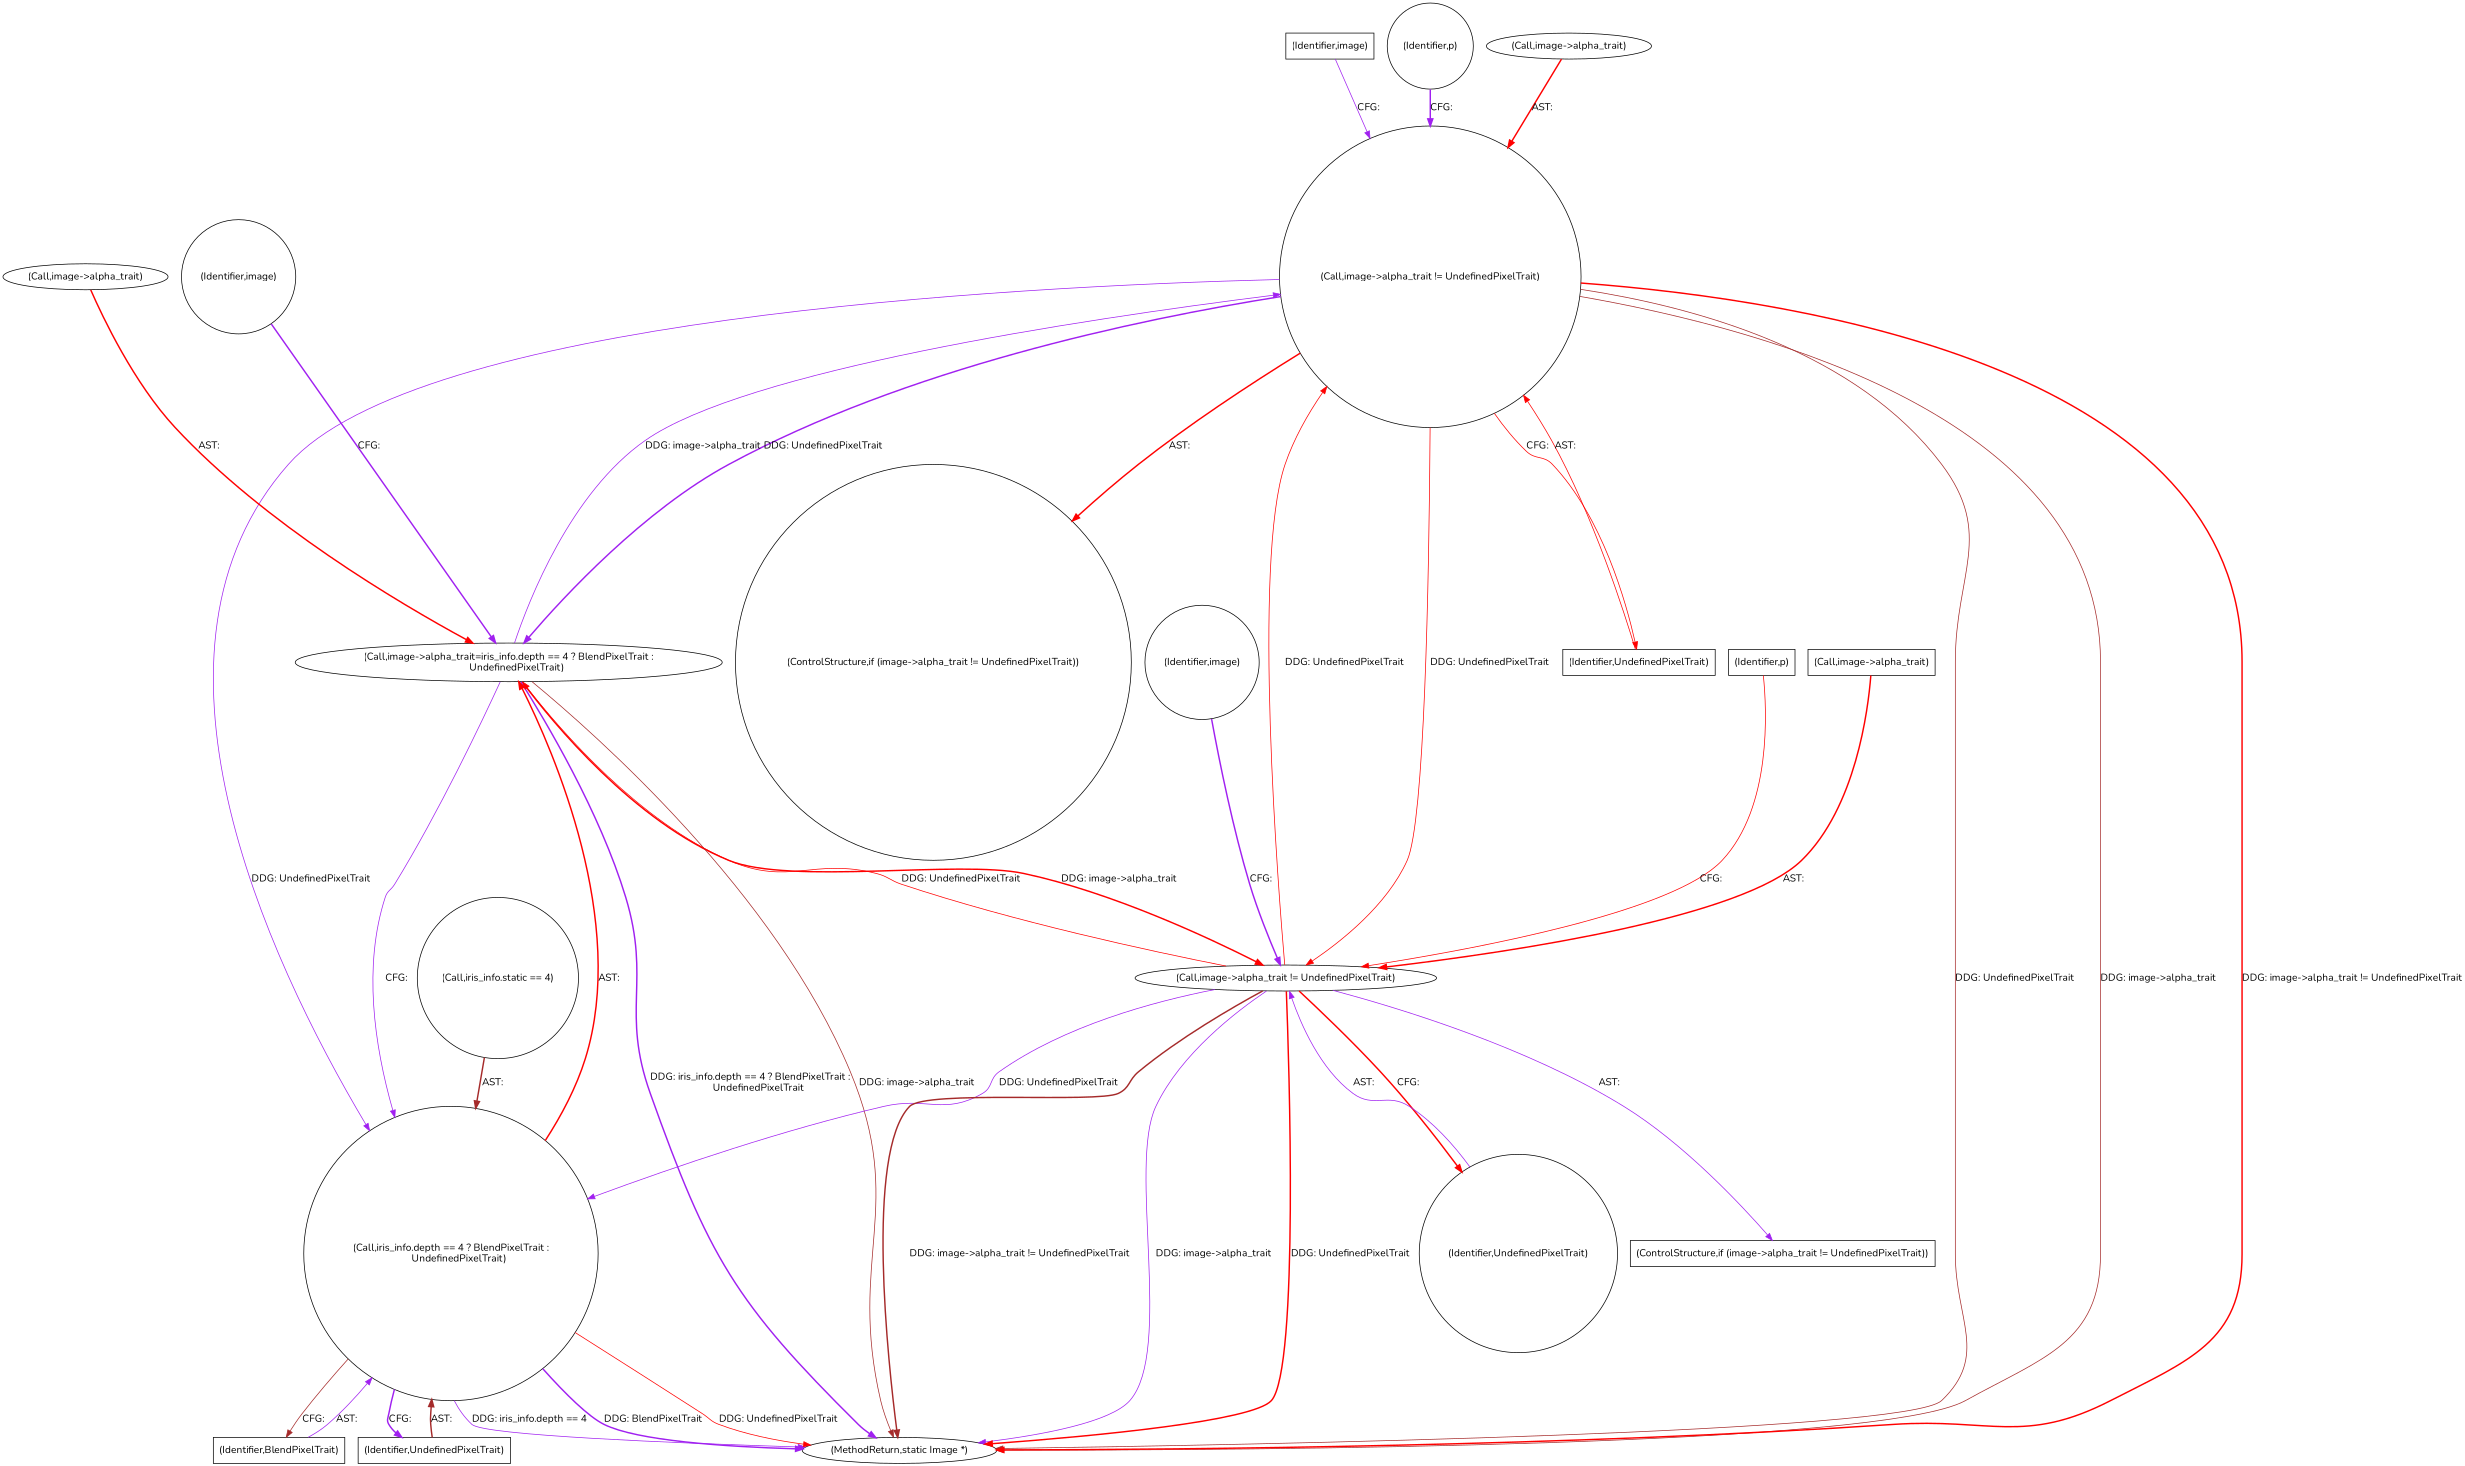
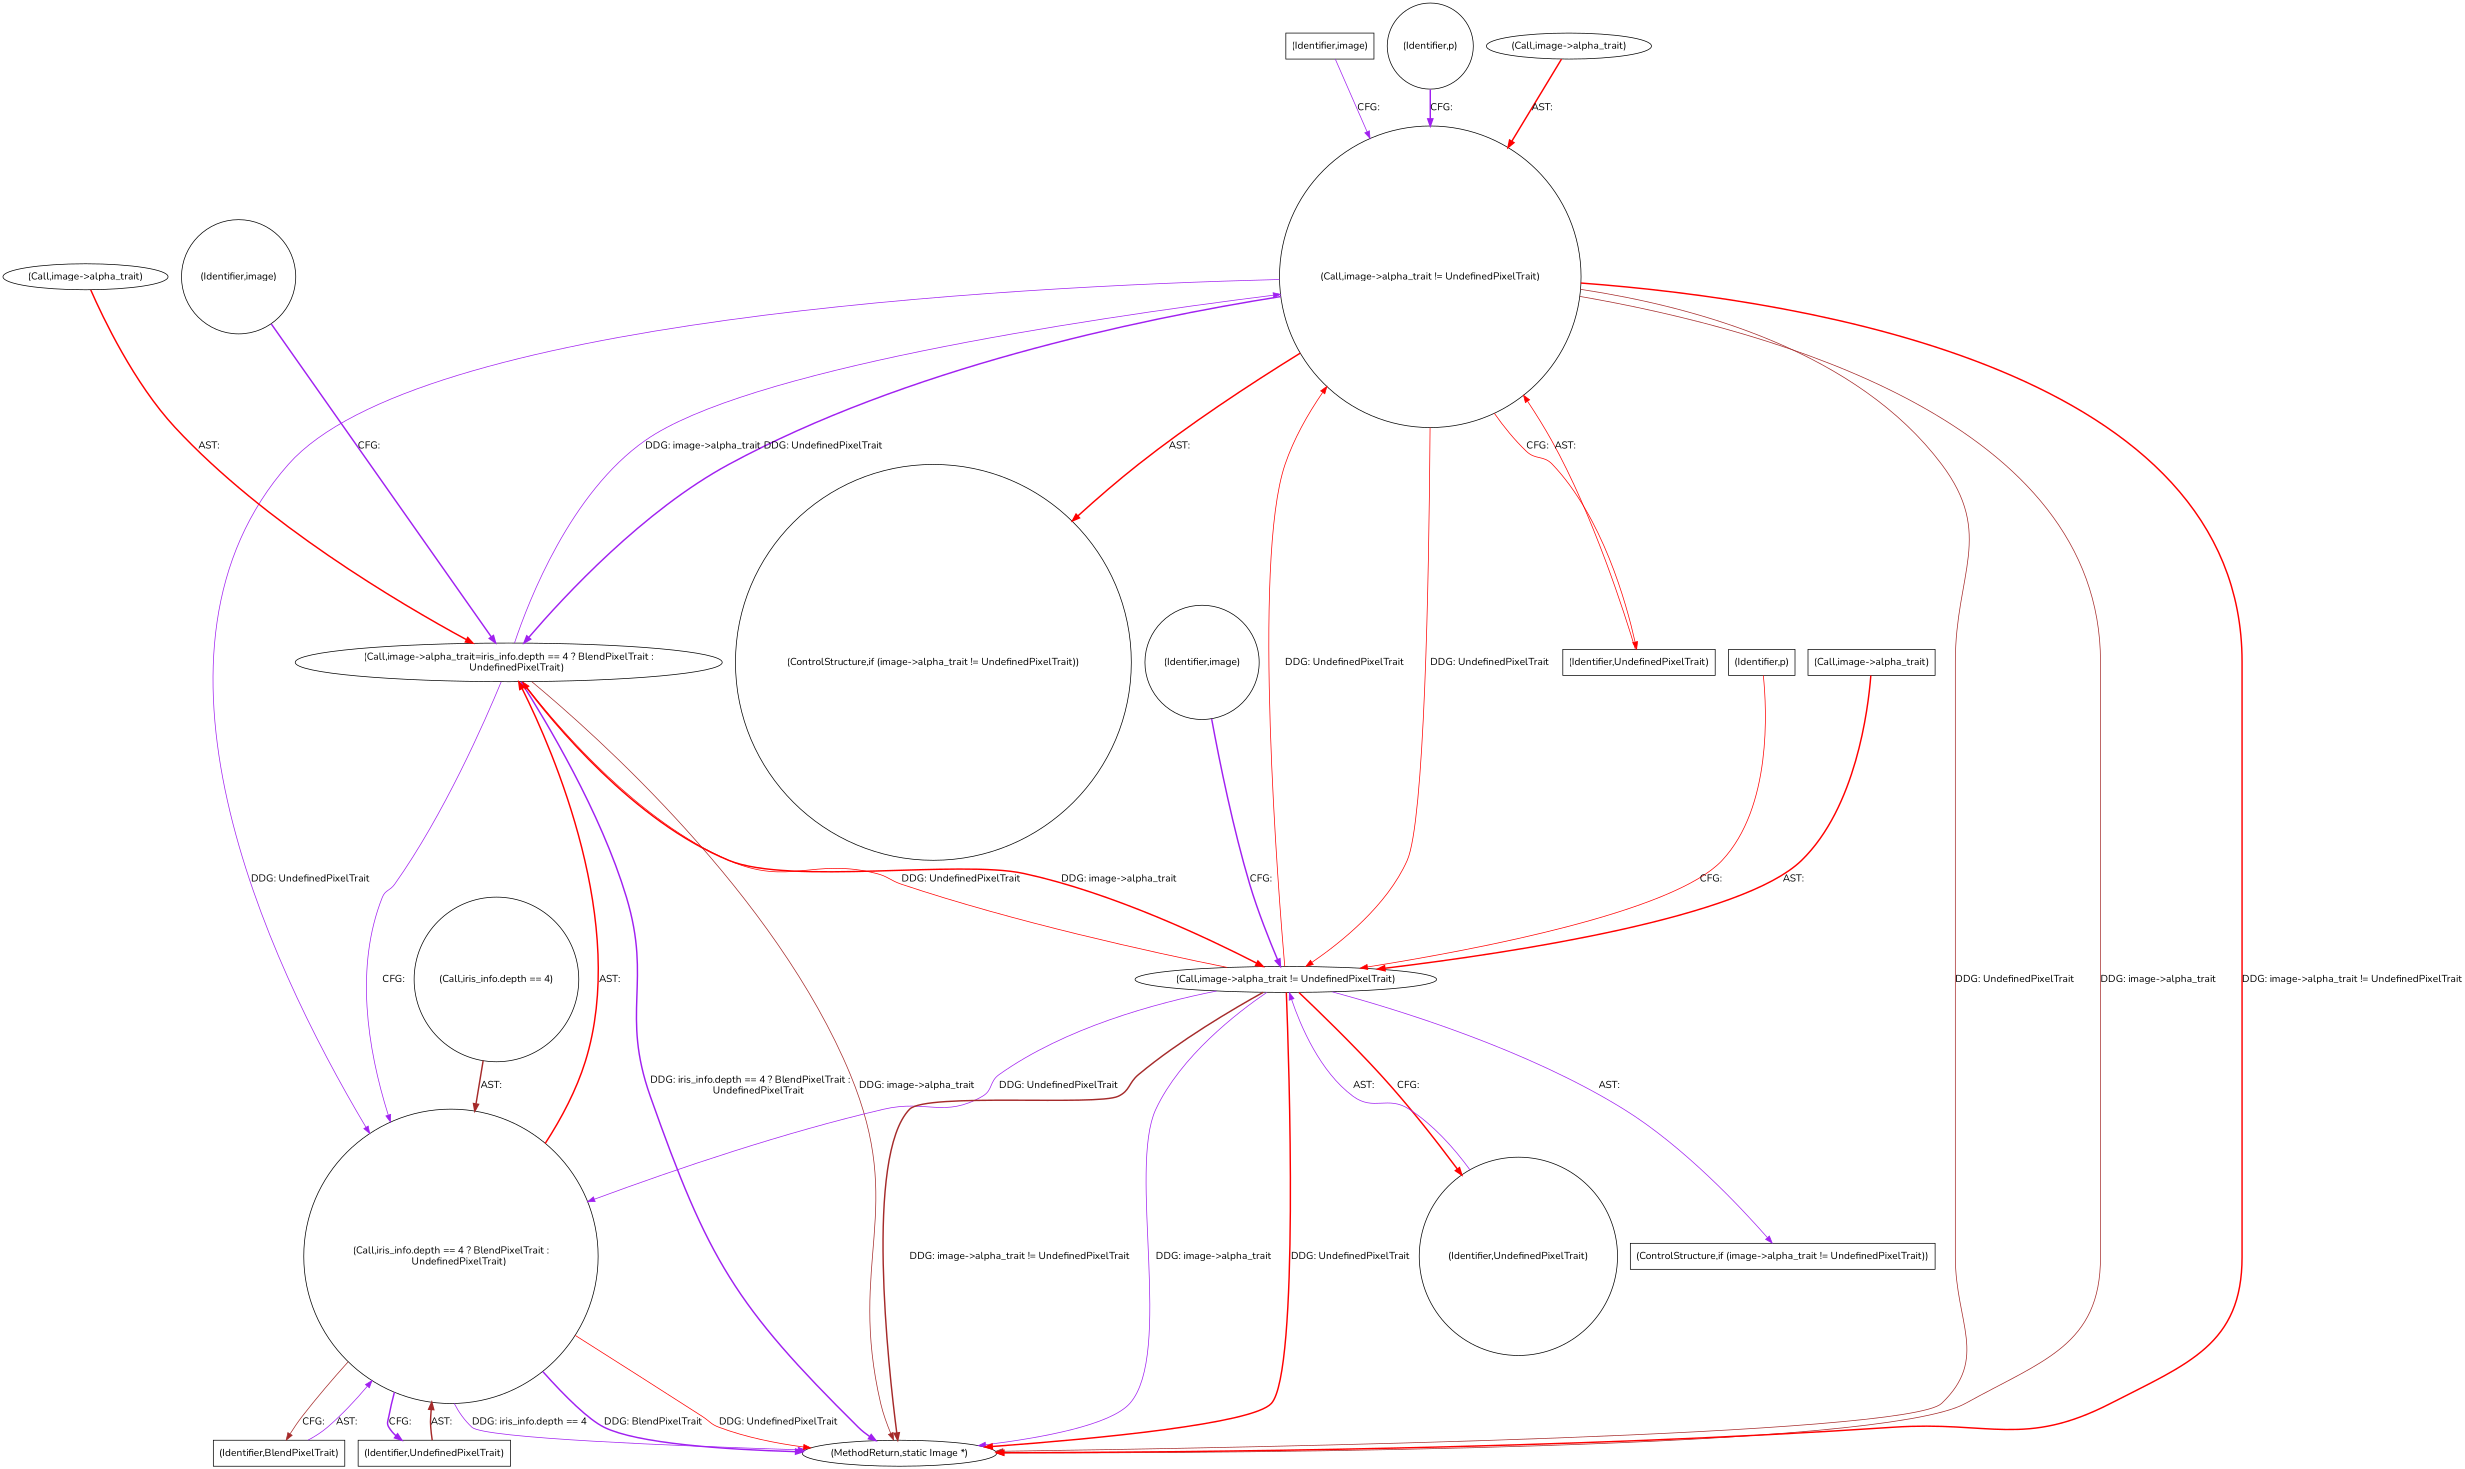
  digraph {
    fontname=Nunito
    node [fontname=Nunito shape=circle]
    edge [color=purple fontname=Nunito style=solid]
    n1 [label="(Call,image->alpha_trait != UndefinedPixelTrait)"]
    n2 [label="(Call,image->alpha_trait=iris_info.depth == 4 ? BlendPixelTrait :\n      UndefinedPixelTrait)" shape=ellipse]
    n3 [label="(Call,image->alpha_trait != UndefinedPixelTrait)" shape=ellipse]
    n4 [label="(Call,iris_info.depth == 4 ? BlendPixelTrait :\n      UndefinedPixelTrait)"]
    n5 [label="(ControlStructure,if (image->alpha_trait != UndefinedPixelTrait))"]
    n6 [label="(MethodReturn,static Image *)" shape=ellipse]
    n7 [label="(Identifier,UndefinedPixelTrait)" shape=box]
    n8 [label="(ControlStructure,if (image->alpha_trait != UndefinedPixelTrait))" shape=box]
    n9 [label="(Identifier,UndefinedPixelTrait)"]
    n10 [label="(Identifier,BlendPixelTrait)" shape=box]
    n11 [label="(Identifier,UndefinedPixelTrait)" shape=box]
    n12 [label="(Identifier,p)" shape=box]
    n13 [label="(Call,image->alpha_trait)" shape=box]
-   n14 [label="(Call,iris_info.static == 4)"]
+   n14 [label="(Call,iris_info.depth == 4)"]
    n15 [label="(Identifier,image)"]
    n16 [label="(Call,image->alpha_trait)" shape=ellipse]
    n17 [label="(Identifier,image)" shape=box]
    n18 [label="(Identifier,p)"]
    n19 [label="(Call,image->alpha_trait)" shape=ellipse]
    n20 [label="(Identifier,image)"]
    n1 -> n2 [label="DDG: UndefinedPixelTrait" style=bold]
    n1 -> n3 [color=red label="DDG: UndefinedPixelTrait"]
    n1 -> n4 [label="DDG: UndefinedPixelTrait"]
    n1 -> n5 [color=red label="AST: " style=bold]
    n1 -> n6 [color=brown label="DDG: UndefinedPixelTrait"]
    n1 -> n6 [color=brown label="DDG: image->alpha_trait"]
    n1 -> n6 [color=red label="DDG: image->alpha_trait != UndefinedPixelTrait" style=bold]
    n1 -> n7 [color=red label="CFG: "]
    n2 -> n1 [label="DDG: image->alpha_trait"]
    n2 -> n3 [color=red label="DDG: image->alpha_trait" style=bold]
    n2 -> n4 [label="CFG: "]
    n2 -> n6 [label="DDG: iris_info.depth == 4 ? BlendPixelTrait :\n      UndefinedPixelTrait" style=bold]
    n2 -> n6 [color=brown label="DDG: image->alpha_trait"]
    n3 -> n1 [color=red label="DDG: UndefinedPixelTrait"]
    n3 -> n2 [color=red label="DDG: UndefinedPixelTrait"]
    n3 -> n4 [label="DDG: UndefinedPixelTrait"]
    n3 -> n6 [color=brown label="DDG: image->alpha_trait != UndefinedPixelTrait" style=bold]
    n3 -> n6 [label="DDG: image->alpha_trait"]
    n3 -> n6 [color=red label="DDG: UndefinedPixelTrait" style=bold]
    n3 -> n8 [label="AST: "]
    n3 -> n9 [color=red label="CFG: " style=bold]
    n4 -> n2 [color=red label="AST: " style=bold]
    n4 -> n6 [label="DDG: iris_info.depth == 4"]
    n4 -> n6 [label="DDG: BlendPixelTrait" style=bold]
    n4 -> n6 [color=red label="DDG: UndefinedPixelTrait"]
    n4 -> n10 [color=brown label="CFG: "]
    n4 -> n11 [label="CFG: " style=bold]
    n7 -> n1 [color=red label="AST: "]
    n9 -> n3 [label="AST: "]
    n10 -> n4 [label="AST: "]
    n11 -> n4 [color=brown label="AST: " style=bold]
    n12 -> n3 [color=red label="CFG: "]
    n13 -> n3 [color=red label="AST: " style=bold]
    n14 -> n4 [color=brown label="AST: " style=bold]
    n15 -> n3 [label="CFG: " style=bold]
    n16 -> n2 [color=red label="AST: " style=bold]
    n17 -> n1 [label="CFG: "]
    n18 -> n1 [label="CFG: " style=bold]
    n19 -> n1 [color=red label="AST: " style=bold]
    n20 -> n2 [label="CFG: " style=bold]
  }
